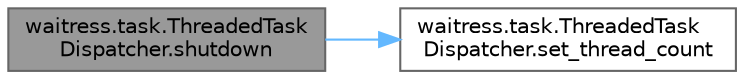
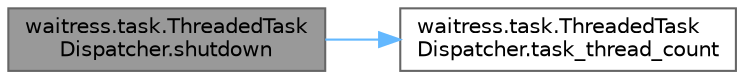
  digraph {
    rankdir=LR
    node [fontname=Helvetica fontsize=10 shape=box style=filled]
    n1 [color=gray40 fillcolor=grey60 fontcolor=black height=0.2 label="waitress.task.ThreadedTask\lDispatcher.shutdown" width=0.4]
-   n2 [color=grey40 fillcolor=white height=0.2 label="waitress.task.ThreadedTask\lDispatcher.set_thread_count" width=0.4]
+   n2 [color=grey40 fillcolor=white height=0.2 label="waitress.task.ThreadedTask\lDispatcher.task_thread_count" width=0.4]
    n1 -> n2 [color=steelblue1 fontname=Helvetica fontsize=10 labelfontname=Helvetica labelfontsize=10 style=solid]
  }
